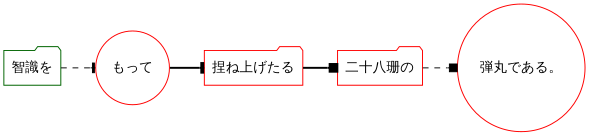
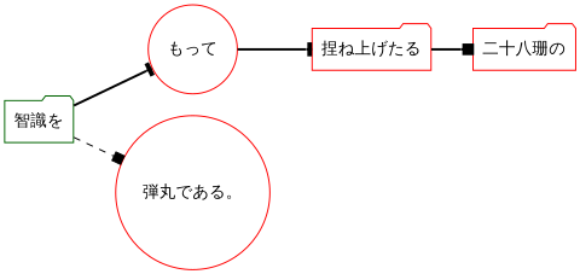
  digraph {
    rankdir=LR
    node [color=red shape=folder]
    edge [arrowhead=tee style=dashed]
    n1 [color=darkgreen label="智識を"]
    n2 [label="もって" shape=circle]
    n3 [label="捏ね上げたる"]
    n4 [label="二十八珊の"]
    n5 [label="弾丸である。" shape=circle]
-   n1 -> n2
+   n1 -> n2 [style=bold]
    n2 -> n3 [style=bold]
    n3 -> n4 [arrowhead=box style=bold]
-   n4 -> n5 [arrowhead=box]
+   n1 -> n5 [arrowhead=box]
  }
